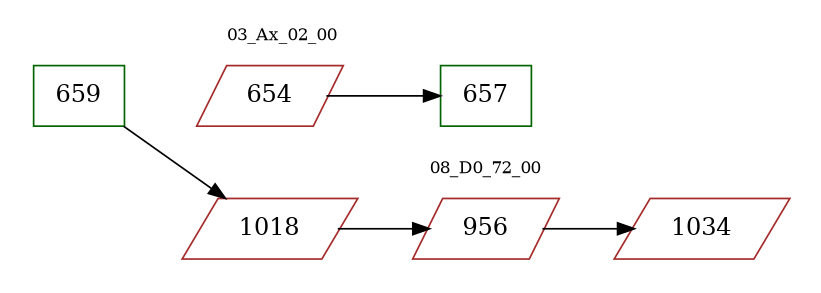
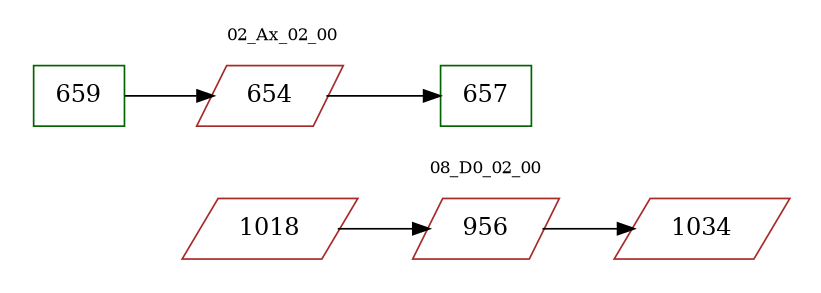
  digraph {
    rankdir=LR
    node [color=brown shape=parallelogram]
    edge [color=black]
    n1 [color=darkgreen label=659 shape=box]
    n2 [label=654]
    n3 [color=darkgreen label=657 shape=box]
    n4 [label=1018]
    n5 [label=956]
    n6 [label=1034]
    subgraph cluster_1 {
      color=white
      fontsize=10
-     label="03_Ax_02_00"
+     label="02_Ax_02_00"
      n1
      n2
      n3
    }
    subgraph cluster_2 {
      color=white
      fontsize=10
-     label="08_D0_72_00"
+     label="08_D0_02_00"
      n4
      n5
      n6
    }
-   n1 -> n4
+   n1 -> n2
    n2 -> n3
    n4 -> n5
    n5 -> n6
  }
